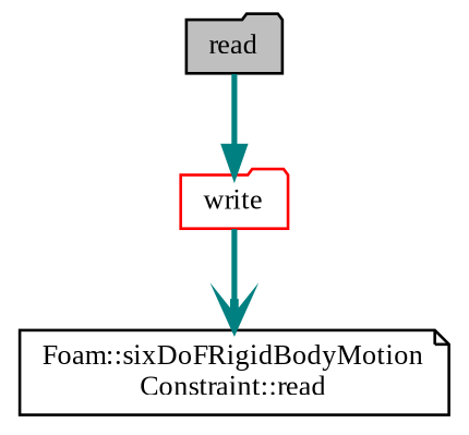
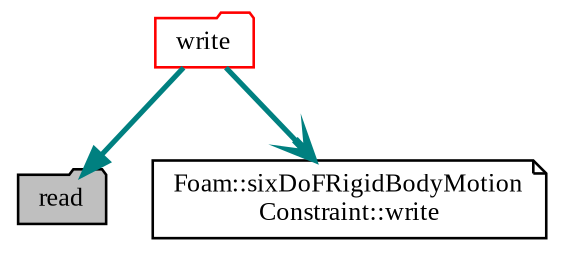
  digraph {
    fontname="Liberation Serif"
    rankdir=TB
    node [color=black fontname="Liberation Serif" fontsize=10 shape=folder]
    edge [color=teal fontname="Liberation Serif" fontsize=10 labelfontname=Helvetica labelfontsize=10 style=bold]
    n1 [fillcolor=grey75 fontcolor=black height=0.2 label=read style=filled width=0.4]
    n2 [color=red height=0.2 label=write width=0.4]
-   n3 [height=0.2 label="Foam::sixDoFRigidBodyMotion\lConstraint::read" shape=note width=0.4]
-   n1 -> n2 [arrowhead=normal]
+   n3 [height=0.2 label="Foam::sixDoFRigidBodyMotion\lConstraint::write" shape=note width=0.4]
+   n2 -> n1 [arrowhead=normal]
    n2 -> n3 [arrowhead=vee]
  }
